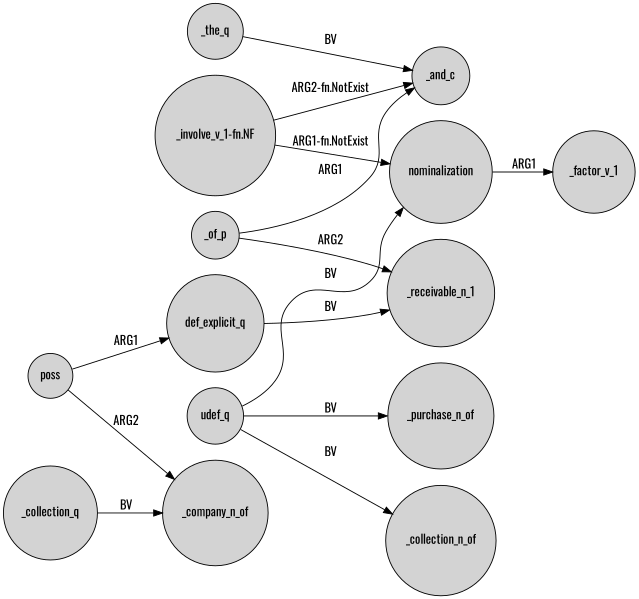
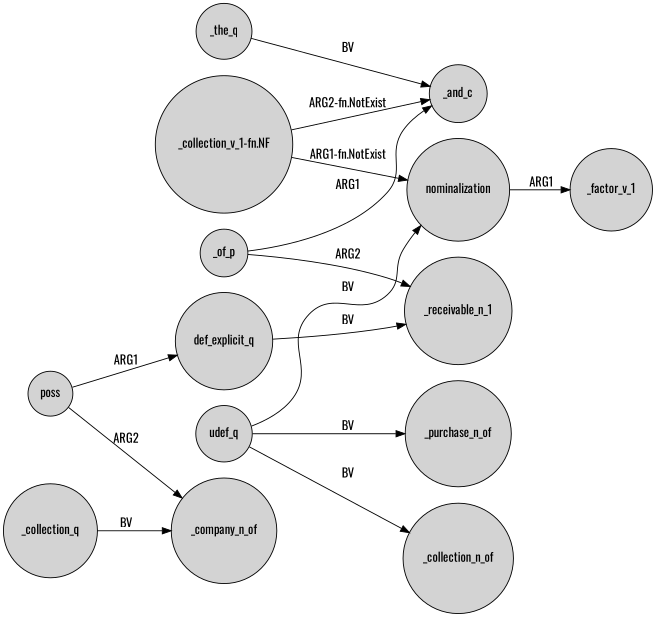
  digraph {
    fontname=Oswald
    rankdir=LR
    node [fontname=Oswald shape=circle style=filled]
    edge [fontname=Oswald]
    _the_q
    _and_c
    udef_q
    _purchase_n_of
    _collection_n_of
    nominalization
    _factor_v_1
-   "_involve_v_1-fn.NF"
+   "_involve_v_1-fn.NF" [label="_collection_v_1-fn.NF"]
    poss
    _company_n_of
    def_explicit_q
    _of_p
    _receivable_n_1
    n14 [label=_collection_q]
    _the_q -> _and_c [label=BV]
    udef_q -> _purchase_n_of [label=BV]
    udef_q -> _collection_n_of [label=BV]
    udef_q -> nominalization [label=BV]
    nominalization -> _factor_v_1 [label=ARG1]
    "_involve_v_1-fn.NF" -> _and_c [label="ARG2-fn.NotExist"]
    "_involve_v_1-fn.NF" -> nominalization [label="ARG1-fn.NotExist"]
    poss -> _company_n_of [label=ARG2]
    poss -> def_explicit_q [label=ARG1]
    def_explicit_q -> _receivable_n_1 [label=BV]
    _of_p -> _and_c [label=ARG1]
    _of_p -> _receivable_n_1 [label=ARG2]
    n14 -> _company_n_of [label=BV]
  }
